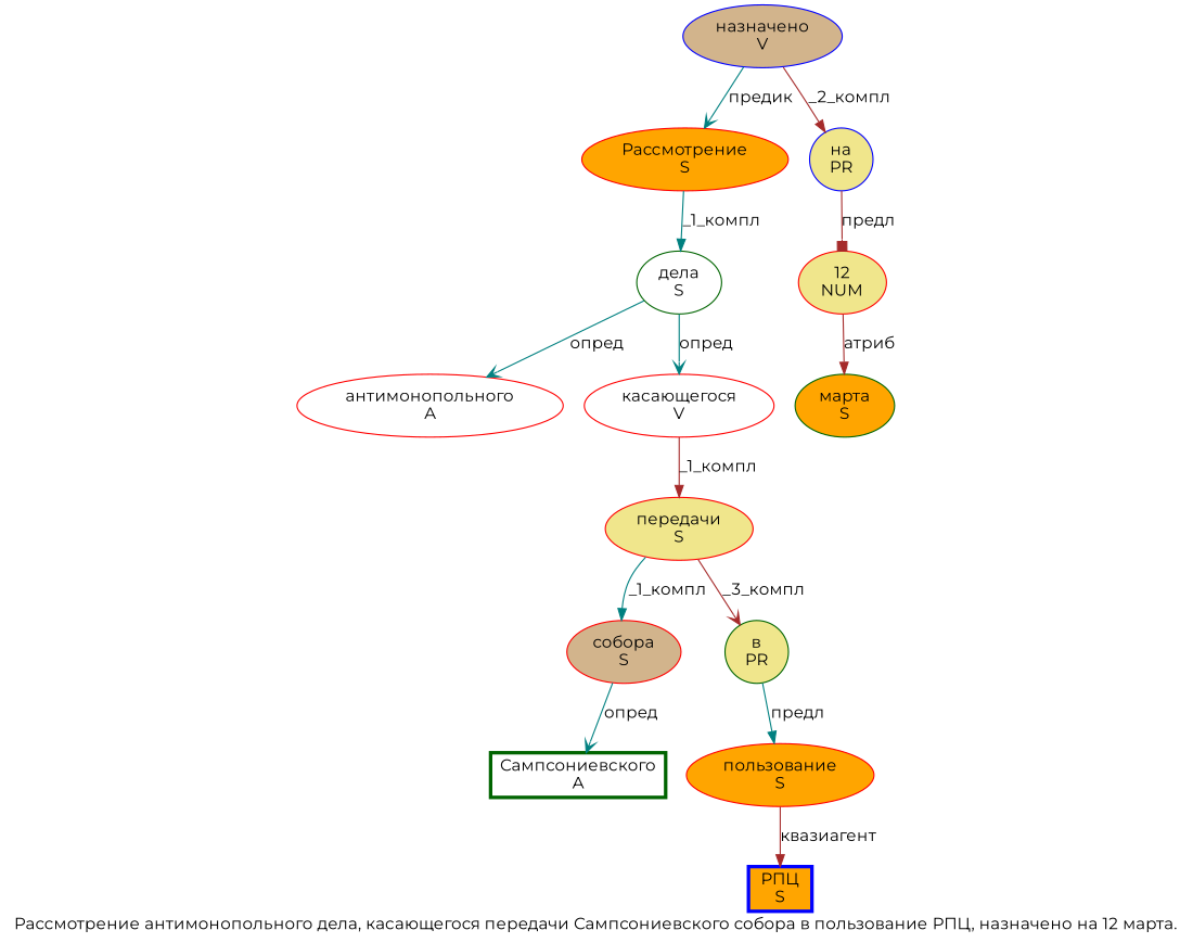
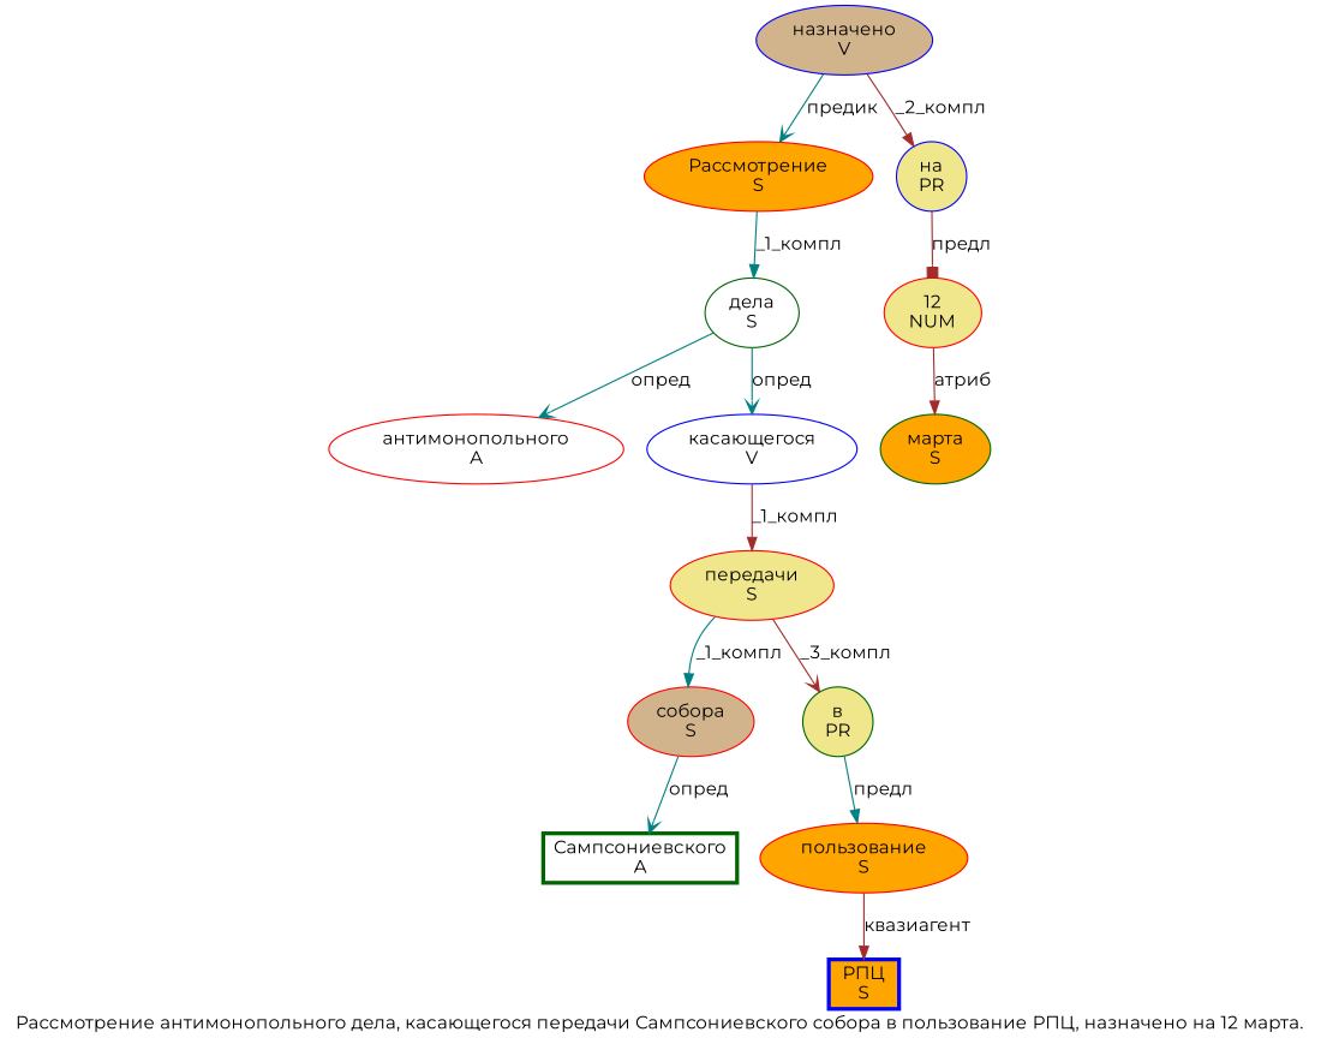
  digraph {
    fontname=Montserrat
    label="Рассмотрение антимонопольного дела, касающегося передачи Сампсониевского собора в пользование РПЦ, назначено на 12 марта."
    node [color=red fillcolor=orange fontname=Montserrat penwidth=1 shape=ellipse style=filled]
    edge [arrowhead=normal color=teal fontname=Montserrat]
    n1 [label="Рассмотрение\nS"]
    n2 [color=darkgreen fillcolor=white label="дела\nS"]
    n3 [fillcolor=white label="антимонопольного\nA"]
-   n4 [fillcolor=white label="касающегося\nV"]
+   n4 [color=blue fillcolor=white label="касающегося\nV"]
    n5 [fillcolor=khaki label="передачи\nS"]
    n6 [fillcolor=tan label="собора\nS"]
    n7 [color=darkgreen fillcolor=khaki label="в\nPR"]
    n8 [color=darkgreen fillcolor=white label="Сампсониевского\nA" penwidth=3 shape=box]
    n9 [label="пользование\nS"]
    n10 [color=blue label="РПЦ\nS" penwidth=3 shape=box]
    n11 [color=blue fillcolor=tan label="назначено\nV"]
    n12 [color=blue fillcolor=khaki label="на\nPR"]
    n13 [fillcolor=khaki label="12\nNUM"]
    n14 [color=darkgreen label="марта\nS"]
    n1 -> n2 [label="_1_компл"]
    n2 -> n3 [arrowhead=vee label="опред"]
    n2 -> n4 [arrowhead=vee label="опред"]
    n4 -> n5 [color=brown label="_1_компл"]
    n5 -> n6 [label="_1_компл"]
    n5 -> n7 [arrowhead=vee color=brown label="_3_компл"]
    n6 -> n8 [arrowhead=vee label="опред"]
    n7 -> n9 [label="предл"]
    n9 -> n10 [color=brown label="квазиагент"]
    n11 -> n1 [arrowhead=vee label="предик"]
    n11 -> n12 [color=brown label="_2_компл"]
    n12 -> n13 [arrowhead=box color=brown label="предл"]
    n13 -> n14 [color=brown label="атриб"]
  }
